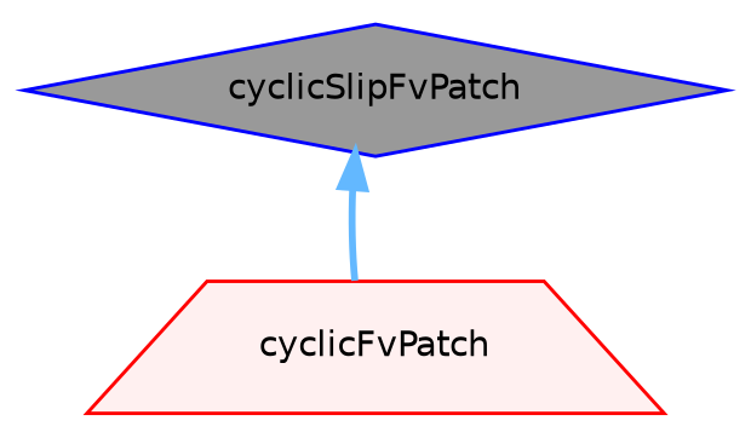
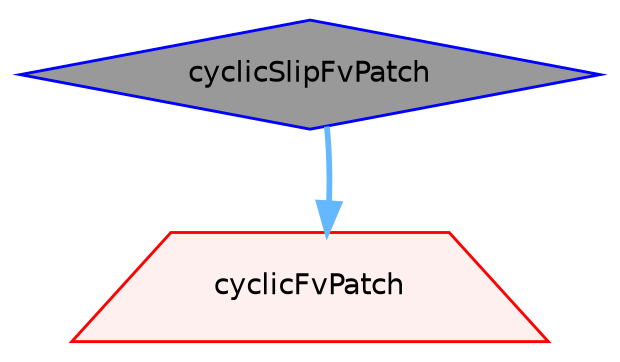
  digraph {
    node [fontname=Helvetica fontsize=10 style=filled]
    n1 [color=blue fillcolor=grey60 fontcolor=black height=0.2 label=cyclicSlipFvPatch shape=diamond width=0.4]
    n2 [color=red fillcolor="#FFF0F0" height=0.2 label=cyclicFvPatch shape=trapezium width=0.4]
-   n1 -> n2 [color=steelblue1 dir=back fontname=Helvetica fontsize=10 labelfontname=Helvetica labelfontsize=10 style=bold]
+   n2 -> n1 [color=steelblue1 dir=back fontname=Helvetica fontsize=10 labelfontname=Helvetica labelfontsize=10 style=bold]
  }
